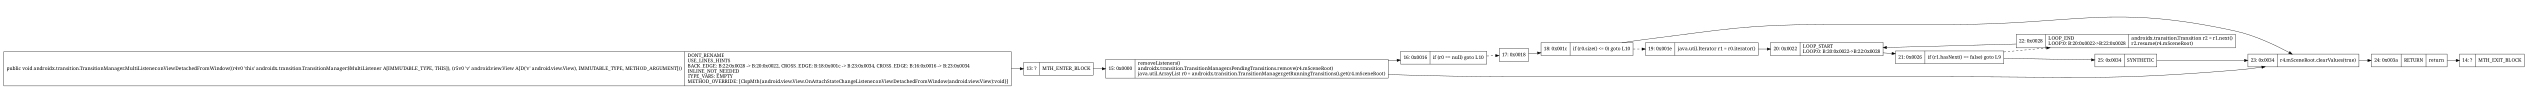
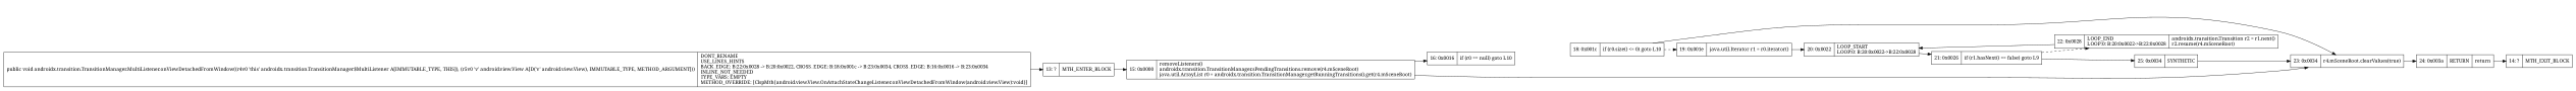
  digraph {
    fontname="Noto Serif"
    rankdir=LR
    node [fontname="Noto Serif" shape=record]
    edge [fontname="Noto Serif"]
    n1 [label="{13\:\ ?|MTH_ENTER_BLOCK\l}"]
    n2 [label="{15\:\ 0x0000|removeListeners()\landroidx.transition.TransitionManager.sPendingTransitions.remove(r4.mSceneRoot)\ljava.util.ArrayList r0 = androidx.transition.TransitionManager.getRunningTransitions().get(r4.mSceneRoot)\l}"]
    n3 [label="{16\:\ 0x0016|if (r0 == null) goto L10\l}"]
    n4 [label="{23\:\ 0x0034|r4.mSceneRoot.clearValues(true)\l}"]
-   n5 [label="{17\:\ 0x0018}"]
    n6 [label="{18\:\ 0x001c|if (r0.size() \<= 0) goto L10\l}"]
    n7 [label="{24\:\ 0x003a|RETURN\l|return\l}"]
    n8 [label="{19\:\ 0x001e|java.util.Iterator r1 = r0.iterator()\l}"]
    n9 [label="{20\:\ 0x0022|LOOP_START\lLOOP:0: B:20:0x0022\-\>B:22:0x0028\l}"]
    n10 [label="{21\:\ 0x0026|if (r1.hasNext() == false) goto L9\l}"]
    n11 [label="{22\:\ 0x0028|LOOP_END\lLOOP:0: B:20:0x0022\-\>B:22:0x0028\l|androidx.transition.Transition r2 = r1.next()\lr2.resume(r4.mSceneRoot)\l}"]
    n12 [label="{25\:\ 0x0034|SYNTHETIC\l}"]
    n13 [label="{14\:\ ?|MTH_EXIT_BLOCK\l}"]
    n14 [label="{public void androidx.transition.TransitionManager.MultiListener.onViewDetachedFromWindow((r4v0 'this' androidx.transition.TransitionManager$MultiListener A[IMMUTABLE_TYPE, THIS]), (r5v0 'v' android.view.View A[D('v' android.view.View), IMMUTABLE_TYPE, METHOD_ARGUMENT]))  | DONT_RENAME\lUSE_LINES_HINTS\lBACK_EDGE: B:22:0x0028 \-\> B:20:0x0022, CROSS_EDGE: B:18:0x001c \-\> B:23:0x0034, CROSS_EDGE: B:16:0x0016 \-\> B:23:0x0034\lINLINE_NOT_NEEDED\lTYPE_VARS: EMPTY\lMETHOD_OVERRIDE: [ClspMth\{android.view.View.OnAttachStateChangeListener.onViewDetachedFromWindow(android.view.View):void\}]\l}"]
    n1 -> n2
    n2 -> n3
    n2 -> n4
-   n3 -> n5 [style=dashed]
    n4 -> n7
-   n5 -> n6
    n6 -> n4
    n6 -> n8 [style=dashed]
    n7 -> n13
    n8 -> n9
    n9 -> n10
    n10 -> n11 [style=dashed]
    n10 -> n12
    n11 -> n9
    n12 -> n4
    n14 -> n1
  }
